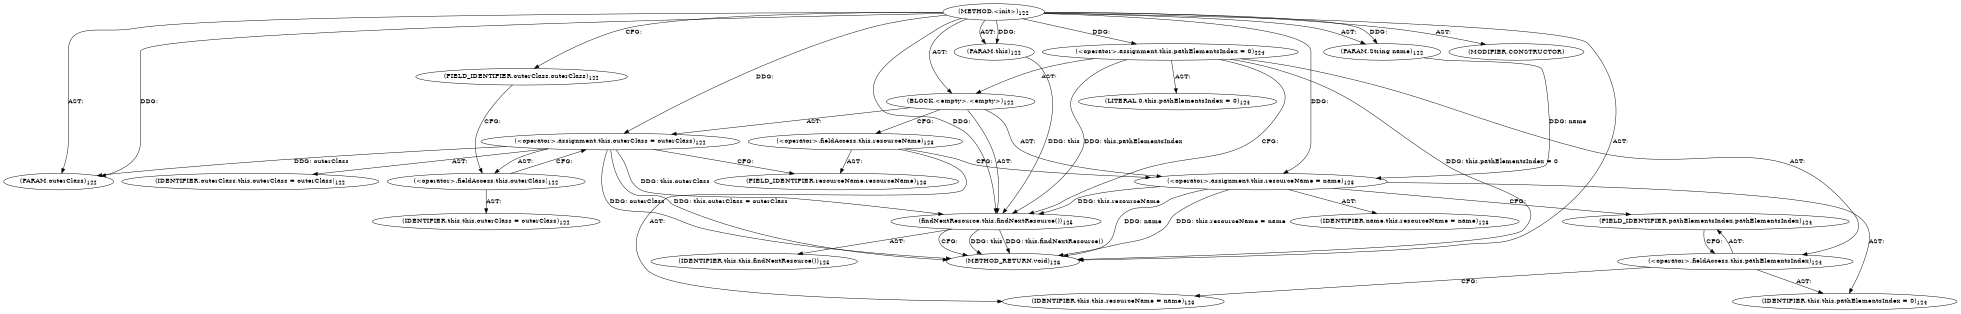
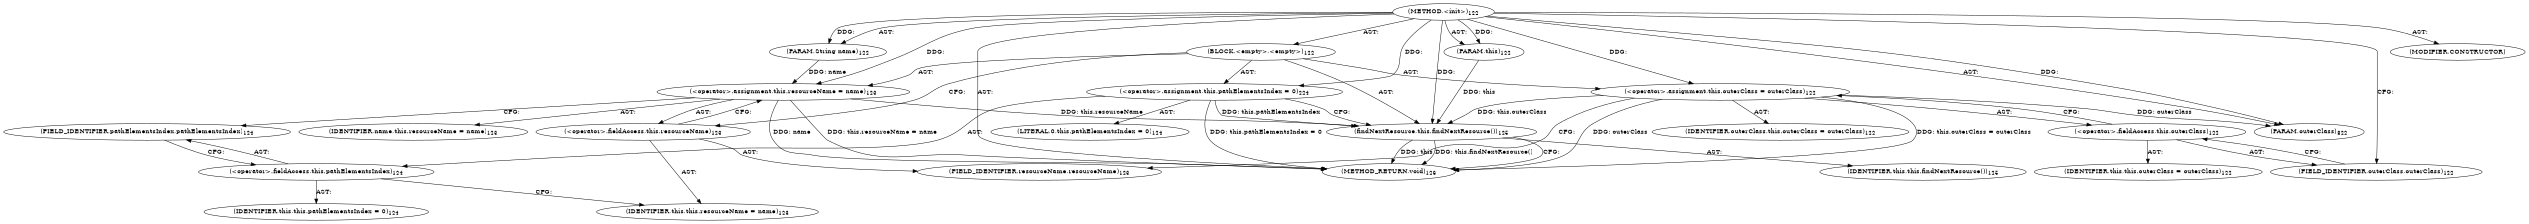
  digraph {
    n1 [label=<(METHOD,&lt;init&gt;)<SUB>122</SUB>>]
    n2 [label=<(PARAM,this)<SUB>122</SUB>>]
    n3 [label=<(PARAM,String name)<SUB>122</SUB>>]
-   n4 [label=<(PARAM,outerClass)<SUB>122</SUB>>]
+   n4 [label=<(PARAM,outerClass)<SUB>822</SUB>>]
    n5 [label=<(BLOCK,&lt;empty&gt;,&lt;empty&gt;)<SUB>122</SUB>>]
    n6 [label=<(&lt;operator&gt;.assignment,this.outerClass = outerClass)<SUB>122</SUB>>]
    n7 [label=<(FIELD_IDENTIFIER,outerClass,outerClass)<SUB>122</SUB>>]
    n8 [label=<(&lt;operator&gt;.assignment,this.resourceName = name)<SUB>123</SUB>>]
    n9 [label=<(&lt;operator&gt;.assignment,this.pathElementsIndex = 0)<SUB>224</SUB>>]
    n10 [label=<(findNextResource,this.findNextResource())<SUB>125</SUB>>]
    n11 [label=<(MODIFIER,CONSTRUCTOR)>]
    n12 [label=<(METHOD_RETURN,void)<SUB>126</SUB>>]
    n13 [label=<(&lt;operator&gt;.fieldAccess,this.resourceName)<SUB>123</SUB>>]
    n14 [label=<(&lt;operator&gt;.fieldAccess,this.outerClass)<SUB>122</SUB>>]
    n15 [label=<(IDENTIFIER,outerClass,this.outerClass = outerClass)<SUB>122</SUB>>]
    n16 [label=<(FIELD_IDENTIFIER,resourceName,resourceName)<SUB>123</SUB>>]
    n17 [label=<(IDENTIFIER,name,this.resourceName = name)<SUB>123</SUB>>]
    n18 [label=<(FIELD_IDENTIFIER,pathElementsIndex,pathElementsIndex)<SUB>124</SUB>>]
    n19 [label=<(&lt;operator&gt;.fieldAccess,this.pathElementsIndex)<SUB>124</SUB>>]
    n20 [label=<(LITERAL,0,this.pathElementsIndex = 0)<SUB>124</SUB>>]
    n21 [label=<(IDENTIFIER,this,this.findNextResource())<SUB>125</SUB>>]
    n22 [label=<(IDENTIFIER,this,this.outerClass = outerClass)<SUB>122</SUB>>]
    n23 [label=<(IDENTIFIER,this,this.resourceName = name)<SUB>123</SUB>>]
    n24 [label=<(IDENTIFIER,this,this.pathElementsIndex = 0)<SUB>124</SUB>>]
    n1 -> n2 [label="AST: "]
    n1 -> n2 [label="DDG: "]
    n1 -> n3 [label="AST: "]
    n1 -> n3 [label="DDG: "]
    n1 -> n4 [label="AST: "]
    n1 -> n4 [label="DDG: "]
    n1 -> n5 [label="AST: "]
    n1 -> n6 [label="DDG: "]
    n1 -> n7 [label="CFG: "]
    n1 -> n8 [label="DDG: "]
    n1 -> n9 [label="DDG: "]
    n1 -> n10 [label="DDG: "]
    n1 -> n11 [label="AST: "]
    n1 -> n12 [label="AST: "]
    n2 -> n10 [label="DDG: this"]
    n3 -> n8 [label="DDG: name"]
    n5 -> n6 [label="AST: "]
    n5 -> n8 [label="AST: "]
-   n9 -> n5 [label="AST: "]
+   n5 -> n9 [label="AST: "]
    n5 -> n10 [label="AST: "]
    n5 -> n13 [label="CFG: "]
    n6 -> n4 [label="DDG: outerClass"]
    n6 -> n10 [label="DDG: this.outerClass"]
    n6 -> n12 [label="DDG: outerClass"]
    n6 -> n12 [label="DDG: this.outerClass = outerClass"]
    n6 -> n14 [label="AST: "]
    n6 -> n15 [label="AST: "]
    n6 -> n16 [label="CFG: "]
    n7 -> n14 [label="CFG: "]
    n8 -> n10 [label="DDG: this.resourceName"]
    n8 -> n12 [label="DDG: name"]
    n8 -> n12 [label="DDG: this.resourceName = name"]
-   n8 -> n24 [label="AST: "]
+   n8 -> n13 [label="AST: "]
    n8 -> n17 [label="AST: "]
    n8 -> n18 [label="CFG: "]
    n9 -> n10 [label="CFG: "]
    n9 -> n10 [label="DDG: this.pathElementsIndex"]
    n9 -> n12 [label="DDG: this.pathElementsIndex = 0"]
    n9 -> n19 [label="AST: "]
    n9 -> n20 [label="AST: "]
    n10 -> n12 [label="CFG: "]
    n10 -> n12 [label="DDG: this"]
    n10 -> n12 [label="DDG: this.findNextResource()"]
    n10 -> n21 [label="AST: "]
    n13 -> n8 [label="CFG: "]
    n13 -> n16 [label="AST: "]
    n13 -> n23 [label="AST: "]
    n14 -> n6 [label="CFG: "]
+   n14 -> n7 [label="AST: "]
    n14 -> n22 [label="AST: "]
    n18 -> n19 [label="CFG: "]
    n19 -> n18 [label="AST: "]
    n19 -> n23 [label="CFG: "]
    n19 -> n24 [label="AST: "]
  }
